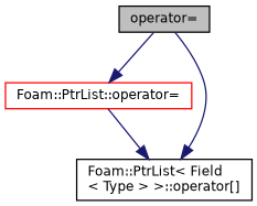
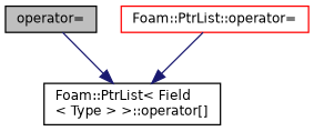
  digraph {
    rankdir=TB
    node [color=black fontname=Helvetica fontsize=10 shape=record]
    edge [color=midnightblue fontname=Helvetica fontsize=10 labelfontname=Helvetica labelfontsize=10 style=solid]
    n1 [fillcolor=grey75 fontcolor=black height=0.2 label="operator=" style=filled width=0.4]
    n2 [color=red height=0.2 label="Foam::PtrList::operator=" width=0.4]
    n3 [height=0.2 label="Foam::PtrList\< Field\l\< Type \> \>::operator[]" width=0.4]
-   n1 -> n2
    n1 -> n3
    n2 -> n3
  }
